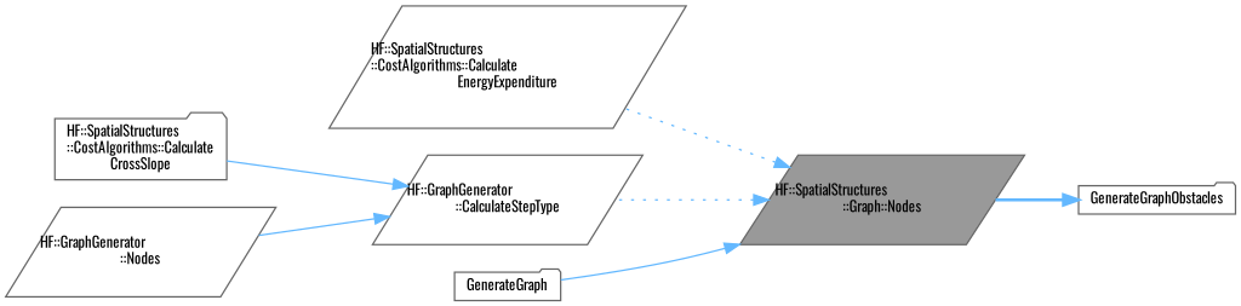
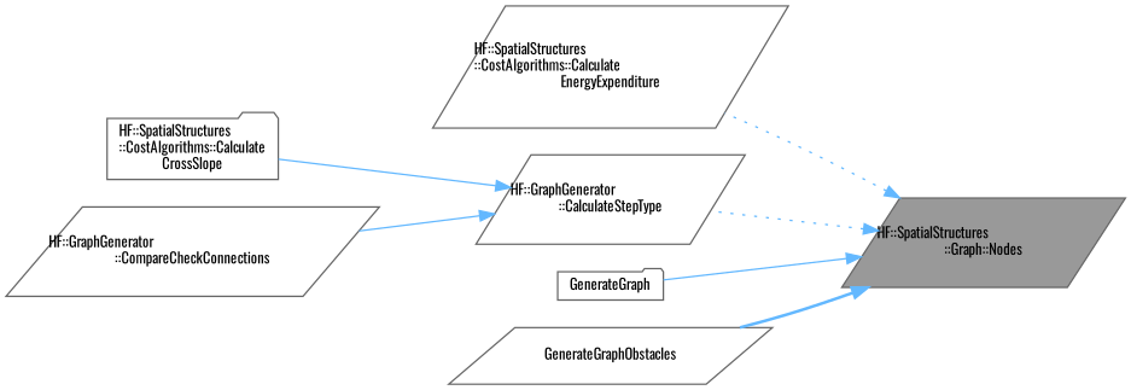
  digraph {
    fontname=Oswald
    rankdir=RL
    node [color=grey40 fillcolor=white fontname=Oswald fontsize=10 shape=parallelogram style=filled]
    edge [color=steelblue1 dir=back fontname=Oswald fontsize=10 labelfontname=Helvetica labelfontsize=10 style=solid]
    n1 [color=gray40 fillcolor=grey60 fontcolor=black height=0.2 label="HF::SpatialStructures\l::Graph::Nodes" width=0.4]
    n2 [height=0.2 label="HF::SpatialStructures\l::CostAlgorithms::Calculate\lEnergyExpenditure" width=0.4]
    n3 [height=0.2 label="HF::GraphGenerator\l::CalculateStepType" width=0.4]
    n4 [height=0.2 label=GenerateGraph shape=folder width=0.4]
-   n5 [height=0.2 label=GenerateGraphObstacles shape=folder width=0.4]
+   n5 [height=0.2 label=GenerateGraphObstacles width=0.4]
    n6 [height=0.2 label="HF::SpatialStructures\l::CostAlgorithms::Calculate\lCrossSlope" shape=folder width=0.4]
-   n7 [height=0.2 label="HF::GraphGenerator\l::Nodes" width=0.4]
+   n7 [height=0.2 label="HF::GraphGenerator\l::CompareCheckConnections" width=0.4]
    n1 -> n2 [style=dotted]
    n1 -> n3 [style=dotted]
    n1 -> n4
-   n5 -> n1 [style=bold]
+   n1 -> n5 [style=bold]
    n3 -> n6
    n3 -> n7
  }
